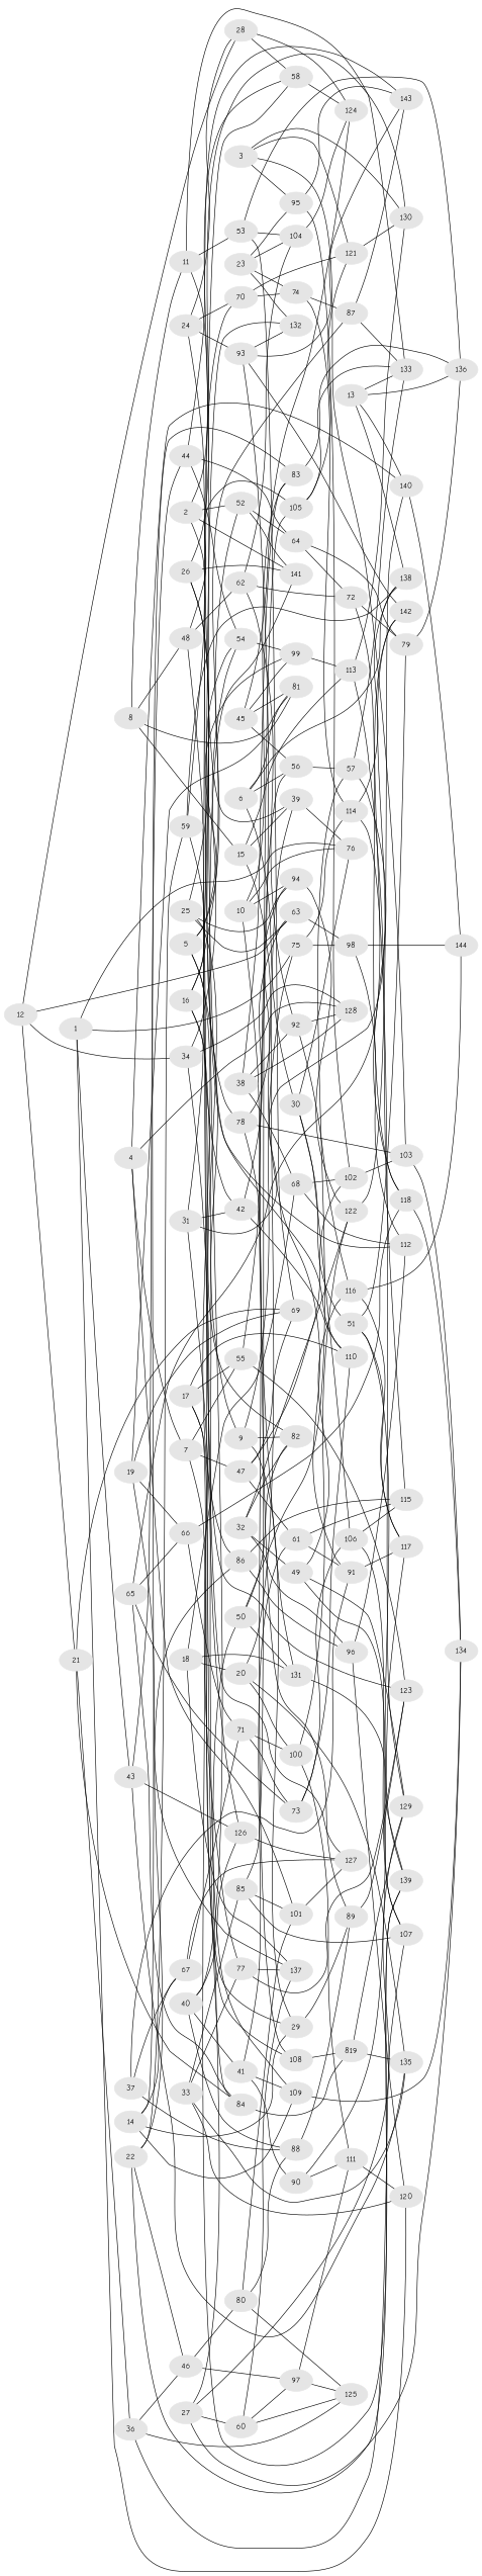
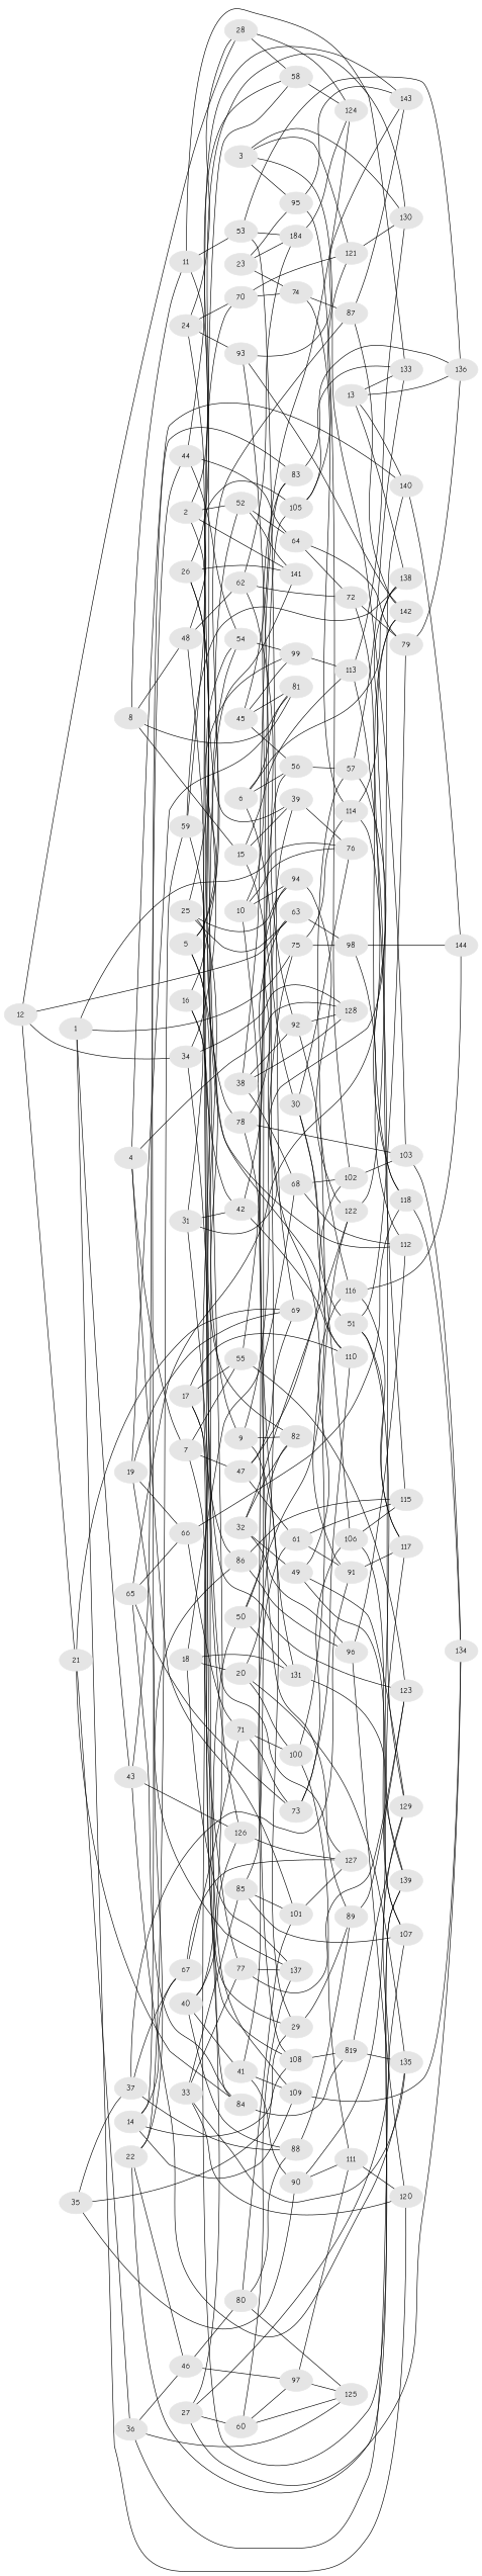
  graph {
    fontname="Comic Neue"
    rankdir=LR
    node [color=gray90 fontname="Comic Neue" style=filled]
    edge [fontname="Comic Neue"]
    1
    43
    75
    76
    120
    135
    126
    44
    98
    114
    2
    39
    52
    58
    141
    64
    124
    3
    95
    103
    121
    130
    143
    102
    134
    4
    7
    101
    128
    140
    47
    55
    108
    127
    144
    5
    9
    86
    87
    99
    29
    82
    96
    115
    142
    113
    6
    30
    56
    81
    138
    51
    106
    57
    69
    61
    123
    n58 [label=819]
    8
    11
    15
    48
    53
    110
    133
    91
    62
    105
    89
    10
    83
    94
    136
    122
-   104
+   104 [label=184]
    12
    21
    28
    34
    63
    36
    84
    54
    77
    13
    14
    67
    109
    71
    117
    16
-   132
    17
    139
    18
    20
    68
    131
    137
    100
    112
    19
    66
    118
    111
    46
    107
    125
    22
    59
    80
    97
    70
    23
    74
    24
    93
    25
    26
    42
    78
    27
    50
    60
    129
    79
    31
    32
    49
    116
    33
    85
+   35
    37
    90
    88
    38
    92
    40
    41
    72
    45
    65
    73
    1 -- 43
    1 -- 75
    1 -- 76
    1 -- 120
    43 -- 135
    43 -- 126
    43 -- 44
    75 -- 98
    75 -- 114
    126 -- 127
    44 -- 64
    44 -- 143
    44 -- 54
    98 -- 144
    98 -- 112
    114 -- 138
    114 -- 129
    2 -- 39
    2 -- 52
    2 -- 58
    2 -- 141
    39 -- 76
    52 -- 141
    52 -- 64
    58 -- 124
    64 -- 79
    64 -- 72
    3 -- 95
    3 -- 103
    3 -- 121
    3 -- 130
    95 -- 143
    95 -- 102
    103 -- 134
    121 -- 130
    102 -- 103
    4 -- 7
    4 -- 101
    4 -- 128
    4 -- 140
    7 -- 47
    7 -- 55
    7 -- 108
    101 -- 127
    140 -- 144
    47 -- 102
    47 -- 69
    47 -- 61
    55 -- 56
    55 -- 123
    108 -- n58
    5 -- 9
    5 -- 86
    5 -- 87
    5 -- 99
    9 -- 75
    9 -- 29
    9 -- 82
    86 -- 96
    86 -- 115
    87 -- 143
-   87 -- 133
+   87 -- 142
    99 -- 113
    29 -- 89
    96 -- 120
    96 -- 112
    113 -- 130
    113 -- 115
    6 -- 30
    6 -- 56
    6 -- 81
    6 -- 138
    30 -- 76
    30 -- 51
    30 -- 106
    56 -- 57
    51 -- 117
    51 -- 139
    51 -- 79
    106 -- 115
    106 -- 107
    57 -- 133
    57 -- 118
    61 -- 115
    61 -- 91
    n58 -- 135
    n58 -- 129
    8 -- 81
    8 -- 11
    8 -- 15
    8 -- 48
    11 -- 53
    11 -- 110
    11 -- 133
    15 -- 39
    15 -- 113
    15 -- 91
    48 -- 127
    48 -- 62
    48 -- 105
    53 -- 69
    53 -- 136
    53 -- 104
    91 -- 117
    62 -- 104
    62 -- 92
    62 -- 72
    105 -- 121
    105 -- 133
    89 -- 123
    10 -- 76
    10 -- 89
    10 -- 83
    10 -- 94
    83 -- 136
    94 -- 122
    122 -- 140
    104 -- 124
    12 -- 21
    12 -- 28
    12 -- 34
    12 -- 63
    21 -- 69
    21 -- 36
    21 -- 84
    28 -- 58
    28 -- 124
    34 -- 128
    34 -- 54
    34 -- 77
    63 -- 98
    36 -- 46
    36 -- 107
    36 -- 125
    84 -- n58
    54 -- 99
    77 -- 123
    77 -- 137
    13 -- 140
    13 -- 138
    13 -- 133
    13 -- 136
    14 -- 29
    14 -- 83
    14 -- 67
    14 -- 109
    67 -- 127
    67 -- 71
    109 -- 134
    71 -- 100
    71 -- 73
    16 -- 52
    16 -- 123
    16 -- 109
-   16 -- 132
    17 -- 55
    17 -- 29
    17 -- 110
    17 -- 139
    18 -- 20
    18 -- 68
    18 -- 131
    18 -- 137
    20 -- 135
    20 -- 39
    20 -- 100
    68 -- 102
    68 -- 112
    131 -- 139
    100 -- 122
    100 -- 111
    19 -- 81
    19 -- 69
    19 -- 137
    19 -- 66
    66 -- 71
    66 -- 118
    118 -- 134
    111 -- 120
    46 -- 80
    46 -- 97
    22 -- 86
    22 -- 139
    22 -- 46
    22 -- 59
    59 -- 138
    59 -- 84
    59 -- 70
    80 -- 101
    80 -- 125
    80 -- 88
    97 -- 111
    97 -- 125
    70 -- 121
    70 -- 74
    23 -- 95
    23 -- 104
-   23 -- 132
    23 -- 74
    74 -- 114
    74 -- 87
    24 -- 28
    24 -- 112
    24 -- 70
    24 -- 93
    93 -- 143
    93 -- 142
-   93 -- 132
    93 -- 131
    25 -- 82
    25 -- 94
    25 -- 63
    25 -- 54
    26 -- 141
    26 -- 130
    26 -- 42
    26 -- 78
    42 -- 110
    42 -- 63
    78 -- 103
    78 -- 108
    78 -- 94
    27 -- 134
    27 -- 50
    27 -- 60
    27 -- 129
    50 -- 82
    50 -- 57
    50 -- 131
    60 -- 137
    60 -- 125
    60 -- 97
    79 -- 136
    31 -- 126
    31 -- 58
    31 -- 142
    31 -- 42
    32 -- 82
    32 -- 96
    32 -- 122
    32 -- 49
    49 -- 107
    49 -- 129
    49 -- 116
    116 -- 144
    116 -- 117
    33 -- 120
    33 -- 135
    33 -- 77
    33 -- 85
    85 -- 101
    85 -- 105
    85 -- 107
+   35 -- 108
+   35 -- 37
+   35 -- 90
    37 -- 91
    37 -- 67
    37 -- 88
    90 -- 117
    90 -- 111
    88 -- 89
    38 -- 128
    38 -- 83
    38 -- 68
    38 -- 92
    92 -- 128
    92 -- 116
    40 -- 126
    40 -- 141
    40 -- 88
    40 -- 41
    41 -- 61
    41 -- 109
    41 -- 90
    72 -- 118
    72 -- 79
    45 -- 124
    45 -- 99
    45 -- 56
    45 -- 81
    65 -- 142
    65 -- 84
    65 -- 66
    65 -- 73
    73 -- 106
    73 -- 110
  }
